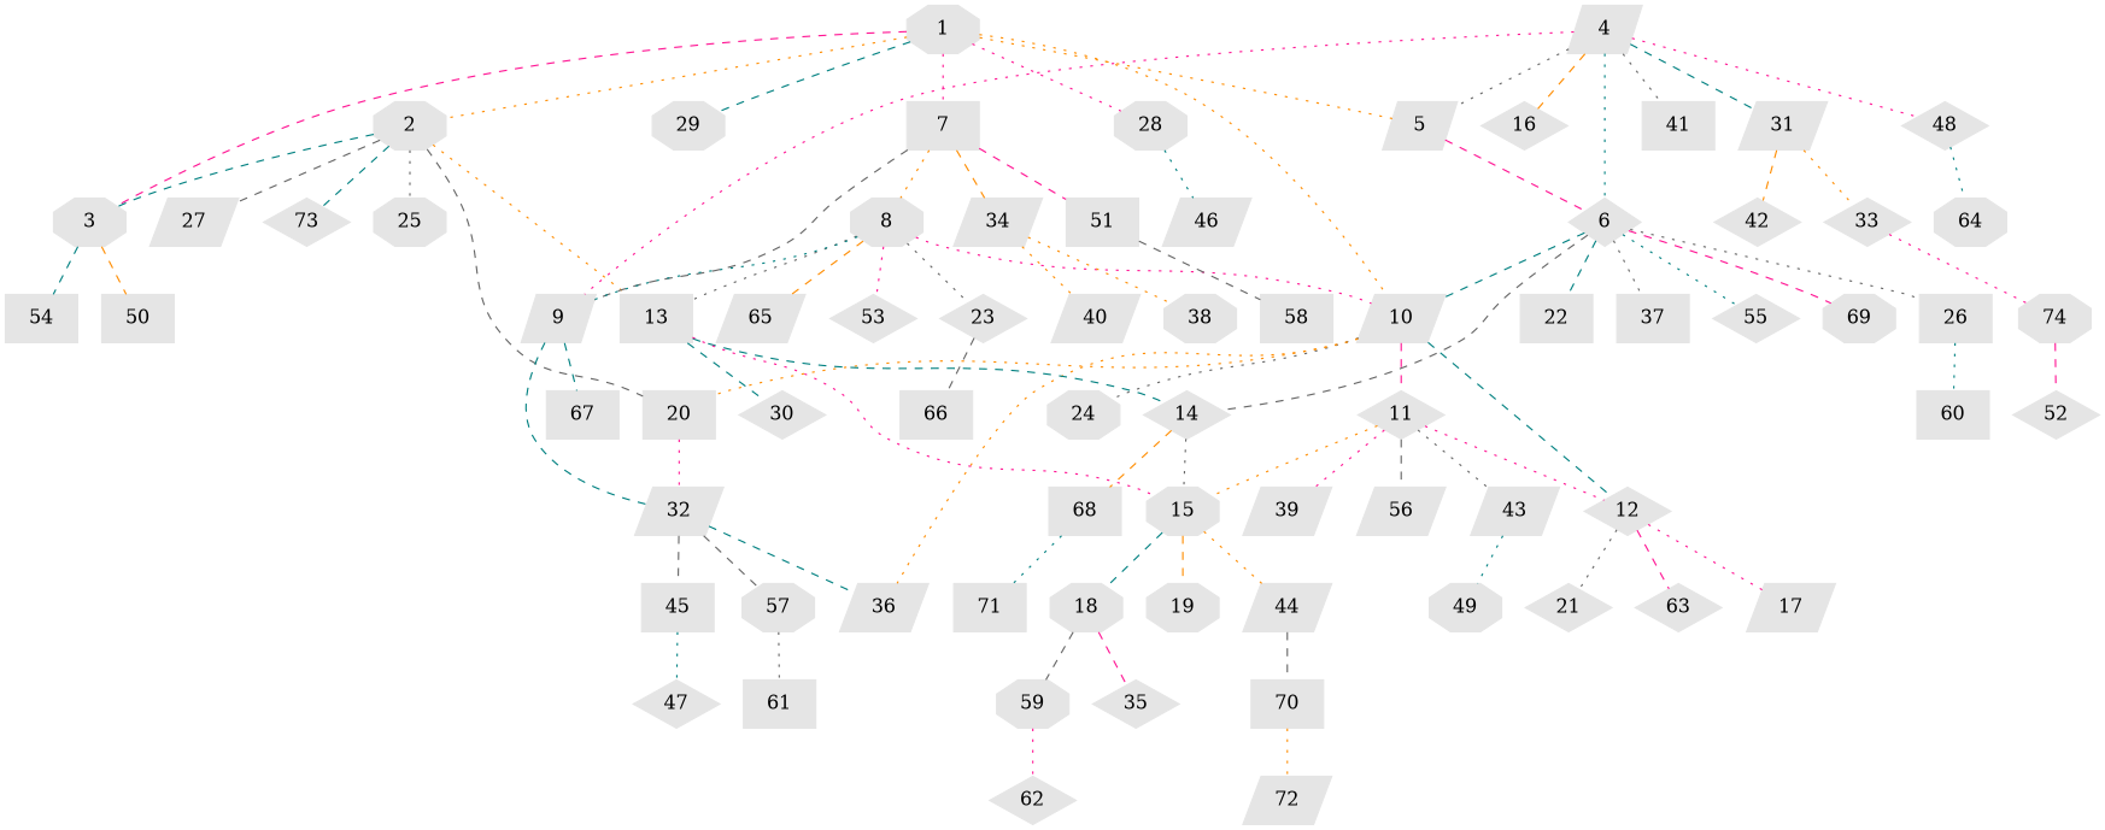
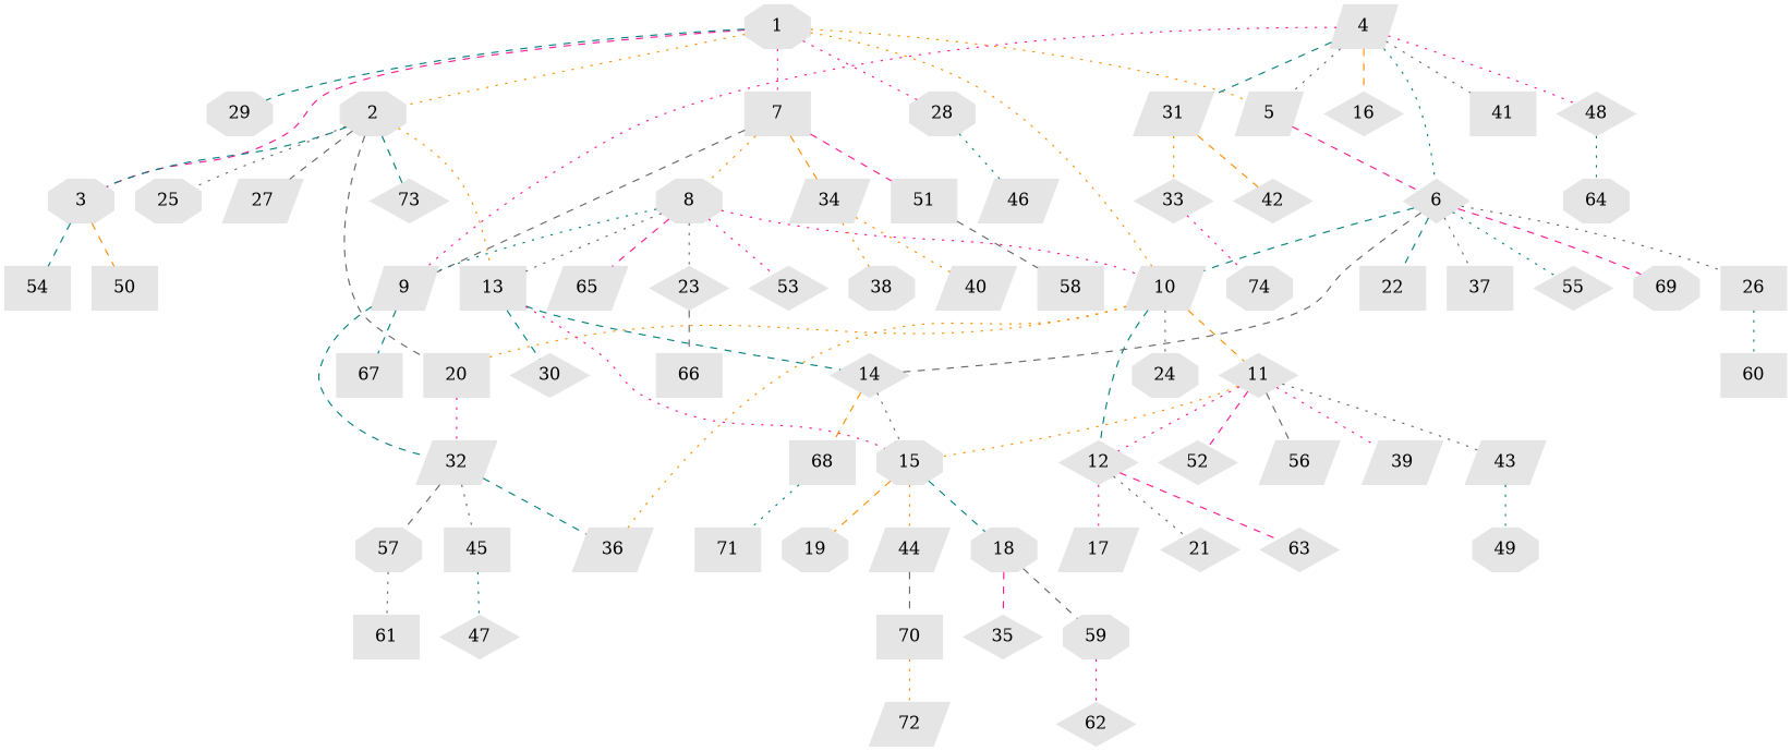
  graph {
    node [color=gray90 shape=box style=filled]
    edge [color=teal style=dotted]
    1 [shape=octagon]
    2 [shape=octagon]
    3 [shape=octagon]
    5 [shape=parallelogram]
    7
    10 [shape=parallelogram]
    28 [shape=octagon]
    29 [shape=octagon]
    13
    20
    25 [shape=octagon]
    27 [shape=parallelogram]
    73 [shape=diamond]
    50
    54
    6 [shape=diamond]
    9 [shape=parallelogram]
    8 [shape=octagon]
    34 [shape=parallelogram]
    51
    11 [shape=diamond]
    12 [shape=diamond]
    24 [shape=octagon]
    36 [shape=parallelogram]
    46 [shape=parallelogram]
    14 [shape=diamond]
    15 [shape=octagon]
    30 [shape=diamond]
    32 [shape=parallelogram]
    4 [shape=parallelogram]
    16 [shape=diamond]
    31 [shape=parallelogram]
    41
    48 [shape=diamond]
    22
    26
    37
    55 [shape=diamond]
    69 [shape=octagon]
    67
    33 [shape=diamond]
    42 [shape=diamond]
    64 [shape=octagon]
    68
    60
    23 [shape=diamond]
    53 [shape=diamond]
    65 [shape=parallelogram]
    38 [shape=octagon]
    40 [shape=parallelogram]
    58
    66
    45
    57 [shape=octagon]
    39 [shape=parallelogram]
    43 [shape=parallelogram]
    52 [shape=diamond]
    56 [shape=parallelogram]
    17 [shape=parallelogram]
    21 [shape=diamond]
    63 [shape=diamond]
    18 [shape=octagon]
    19 [shape=octagon]
    44 [shape=parallelogram]
    49 [shape=octagon]
    71
    35 [shape=diamond]
    59 [shape=octagon]
    70
    62 [shape=diamond]
    74 [shape=octagon]
    47 [shape=diamond]
    61
    72 [shape=parallelogram]
    1 -- 2 [color=darkorange]
    1 -- 3 [color=deeppink style=dashed]
    1 -- 5 [color=darkorange]
    1 -- 7 [color=deeppink]
    1 -- 10 [color=darkorange]
    1 -- 28 [color=deeppink]
    1 -- 29 [style=dashed]
    2 -- 3 [style=dashed]
    2 -- 13 [color=darkorange]
    2 -- 20 [color=gray40 style=dashed]
    2 -- 25 [color=gray40]
    2 -- 27 [color=gray40 style=dashed]
    2 -- 73 [style=dashed]
    3 -- 50 [color=darkorange style=dashed]
    3 -- 54 [style=dashed]
    5 -- 6 [color=deeppink style=dashed]
    7 -- 9 [color=gray40 style=dashed]
    7 -- 8 [color=darkorange]
    7 -- 34 [color=darkorange style=dashed]
    7 -- 51 [color=deeppink style=dashed]
    10 -- 20 [color=darkorange]
-   10 -- 11 [color=deeppink style=dashed]
+   10 -- 11 [color=darkorange style=dashed]
    10 -- 12 [style=dashed]
    10 -- 24 [color=gray40]
    10 -- 36 [color=darkorange]
    28 -- 46
    13 -- 14 [style=dashed]
    13 -- 15 [color=deeppink]
    13 -- 30 [style=dashed]
    20 -- 32 [color=deeppink]
    6 -- 10 [style=dashed]
    6 -- 14 [color=gray40 style=dashed]
    6 -- 22 [style=dashed]
    6 -- 26 [color=gray40]
    6 -- 37 [color=gray40]
    6 -- 55
    6 -- 69 [color=deeppink style=dashed]
    9 -- 32 [style=dashed]
    9 -- 67 [style=dashed]
    8 -- 10 [color=deeppink]
    8 -- 13 [color=gray40]
    8 -- 9
    8 -- 23 [color=gray40]
    8 -- 53 [color=deeppink]
-   8 -- 65 [color=darkorange style=dashed]
+   8 -- 65 [color=deeppink style=dashed]
    34 -- 38 [color=darkorange]
    34 -- 40 [color=darkorange]
    51 -- 58 [color=gray40 style=dashed]
    11 -- 12 [color=deeppink]
    11 -- 15 [color=darkorange]
    11 -- 39 [color=deeppink]
    11 -- 43 [color=gray40]
-   74 -- 52 [color=deeppink style=dashed]
+   11 -- 52 [color=deeppink style=dashed]
    11 -- 56 [color=gray40 style=dashed]
    12 -- 17 [color=deeppink]
    12 -- 21 [color=gray40]
    12 -- 63 [color=deeppink style=dashed]
    14 -- 15 [color=gray40]
    14 -- 68 [color=darkorange style=dashed]
    15 -- 18 [style=dashed]
    15 -- 19 [color=darkorange style=dashed]
    15 -- 44 [color=darkorange]
    32 -- 36 [style=dashed]
-   32 -- 45 [color=gray40 style=dashed]
+   32 -- 45 [color=gray40]
    32 -- 57 [color=gray40 style=dashed]
    4 -- 5 [color=gray40]
    4 -- 6
    4 -- 9 [color=deeppink]
    4 -- 16 [color=darkorange style=dashed]
    4 -- 31 [style=dashed]
    4 -- 41 [color=gray40]
    4 -- 48 [color=deeppink]
    31 -- 33 [color=darkorange]
    31 -- 42 [color=darkorange style=dashed]
    48 -- 64
    26 -- 60
    33 -- 74 [color=deeppink]
    68 -- 71
    23 -- 66 [color=gray40 style=dashed]
    45 -- 47
    57 -- 61 [color=gray40]
    43 -- 49
    18 -- 35 [color=deeppink style=dashed]
    18 -- 59 [color=gray40 style=dashed]
    44 -- 70 [color=gray40 style=dashed]
    59 -- 62 [color=deeppink]
    70 -- 72 [color=darkorange]
  }
